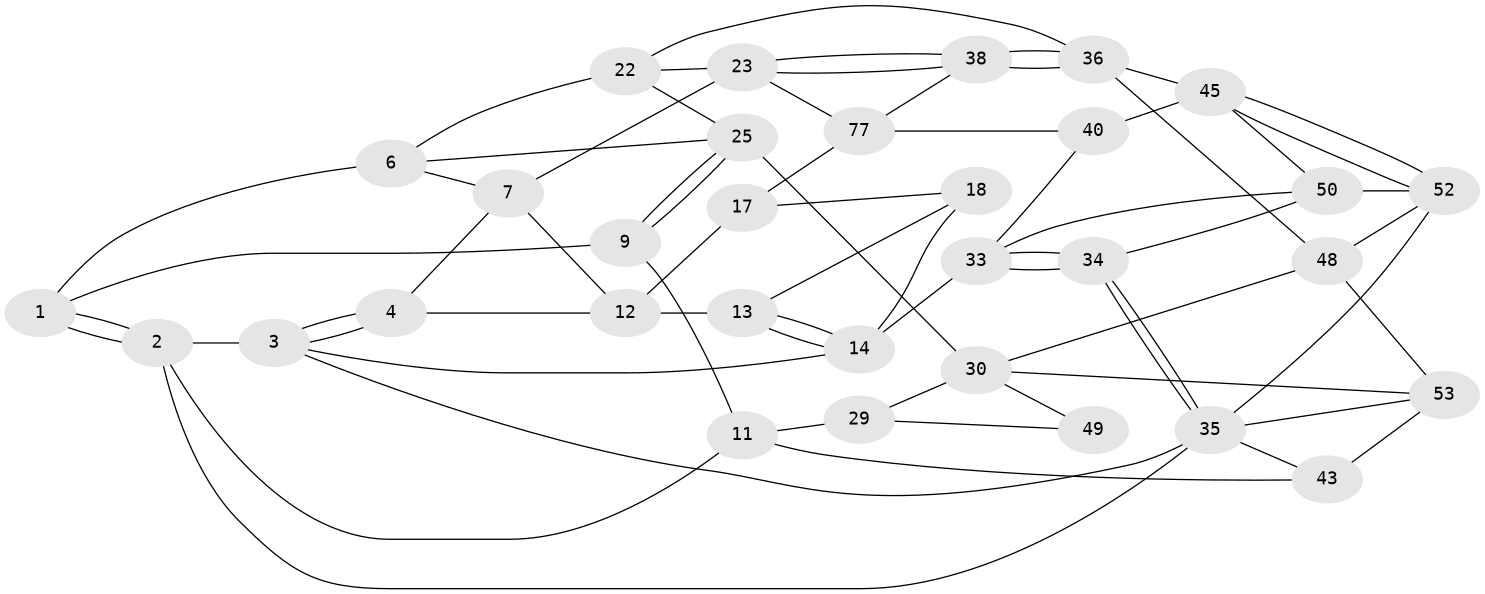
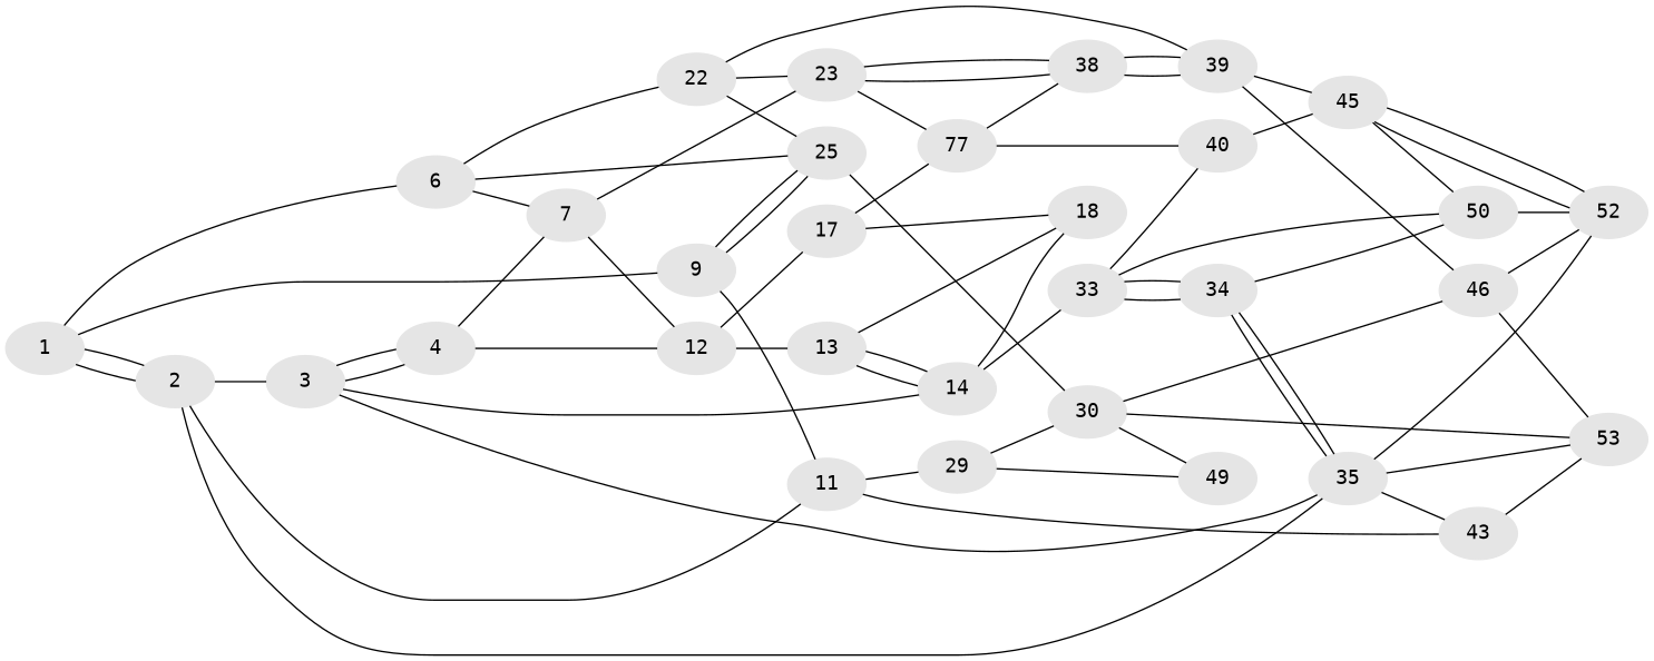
  graph {
    fontname="DejaVu Sans Mono"
    rankdir=LR
    node [color=gray90 fontname="DejaVu Sans Mono" style=filled]
    edge [fontname="DejaVu Sans Mono"]
    1 [super="+5"]
    2
    6 [super="+21"]
    9 [super="+10"]
    3
    11 [super="+36"]
    35 [super="+42"]
    7 [super="+15"]
    22 [super="+32"]
    25 [super="+31"]
    4 [super="+8"]
    14 [super="+19"]
    29 [super="+37"]
    43
    52 [super="+56"]
    53 [super="+54"]
    12 [super="+16"]
    18 [super="+20"]
    33 [super="+41"]
    23 [super="+24"]
    13
    17 [super="+26"]
-   39 [super="+44" label=36]
+   39 [super="+44"]
    30 [super="+47"]
    n25 [label=77 super="+28"]
    38
    49
    40
    34
    50 [super="+51"]
-   48 [super="+55"]
+   48 [super="+55" label=46]
    45 [super="+46"]
    1 -- 2
    1 -- 2
    1 -- 6
    1 -- 9
    2 -- 3
    2 -- 11
    2 -- 35
    6 -- 7
    6 -- 22
    6 -- 25
    9 -- 11
    9 -- 25
    9 -- 25
    3 -- 35
    3 -- 4
    3 -- 4
    3 -- 14
    11 -- 29
    11 -- 43
    35 -- 43
    35 -- 52
    35 -- 53
    7 -- 12
    7 -- 23
    22 -- 25
    22 -- 23
    22 -- 39
    25 -- 30
    4 -- 7
    4 -- 12
    14 -- 18
    14 -- 33
    29 -- 30
    29 -- 49
    43 -- 53
    12 -- 13
    12 -- 17
    33 -- 40
    33 -- 34
    33 -- 34
    33 -- 50
    23 -- n25
    23 -- 38
    23 -- 38
    13 -- 14
    13 -- 14
    13 -- 18
    17 -- 18 [weight=2]
    17 -- n25
    39 -- 48
    39 -- 45
    30 -- 53
    30 -- 49
    30 -- 48
    n25 -- 38
    n25 -- 40
    38 -- 39
    38 -- 39
    40 -- 45
    34 -- 35
    34 -- 35
    34 -- 50
    50 -- 52
    48 -- 52
    48 -- 53
    45 -- 52
    45 -- 52
    45 -- 50
  }
